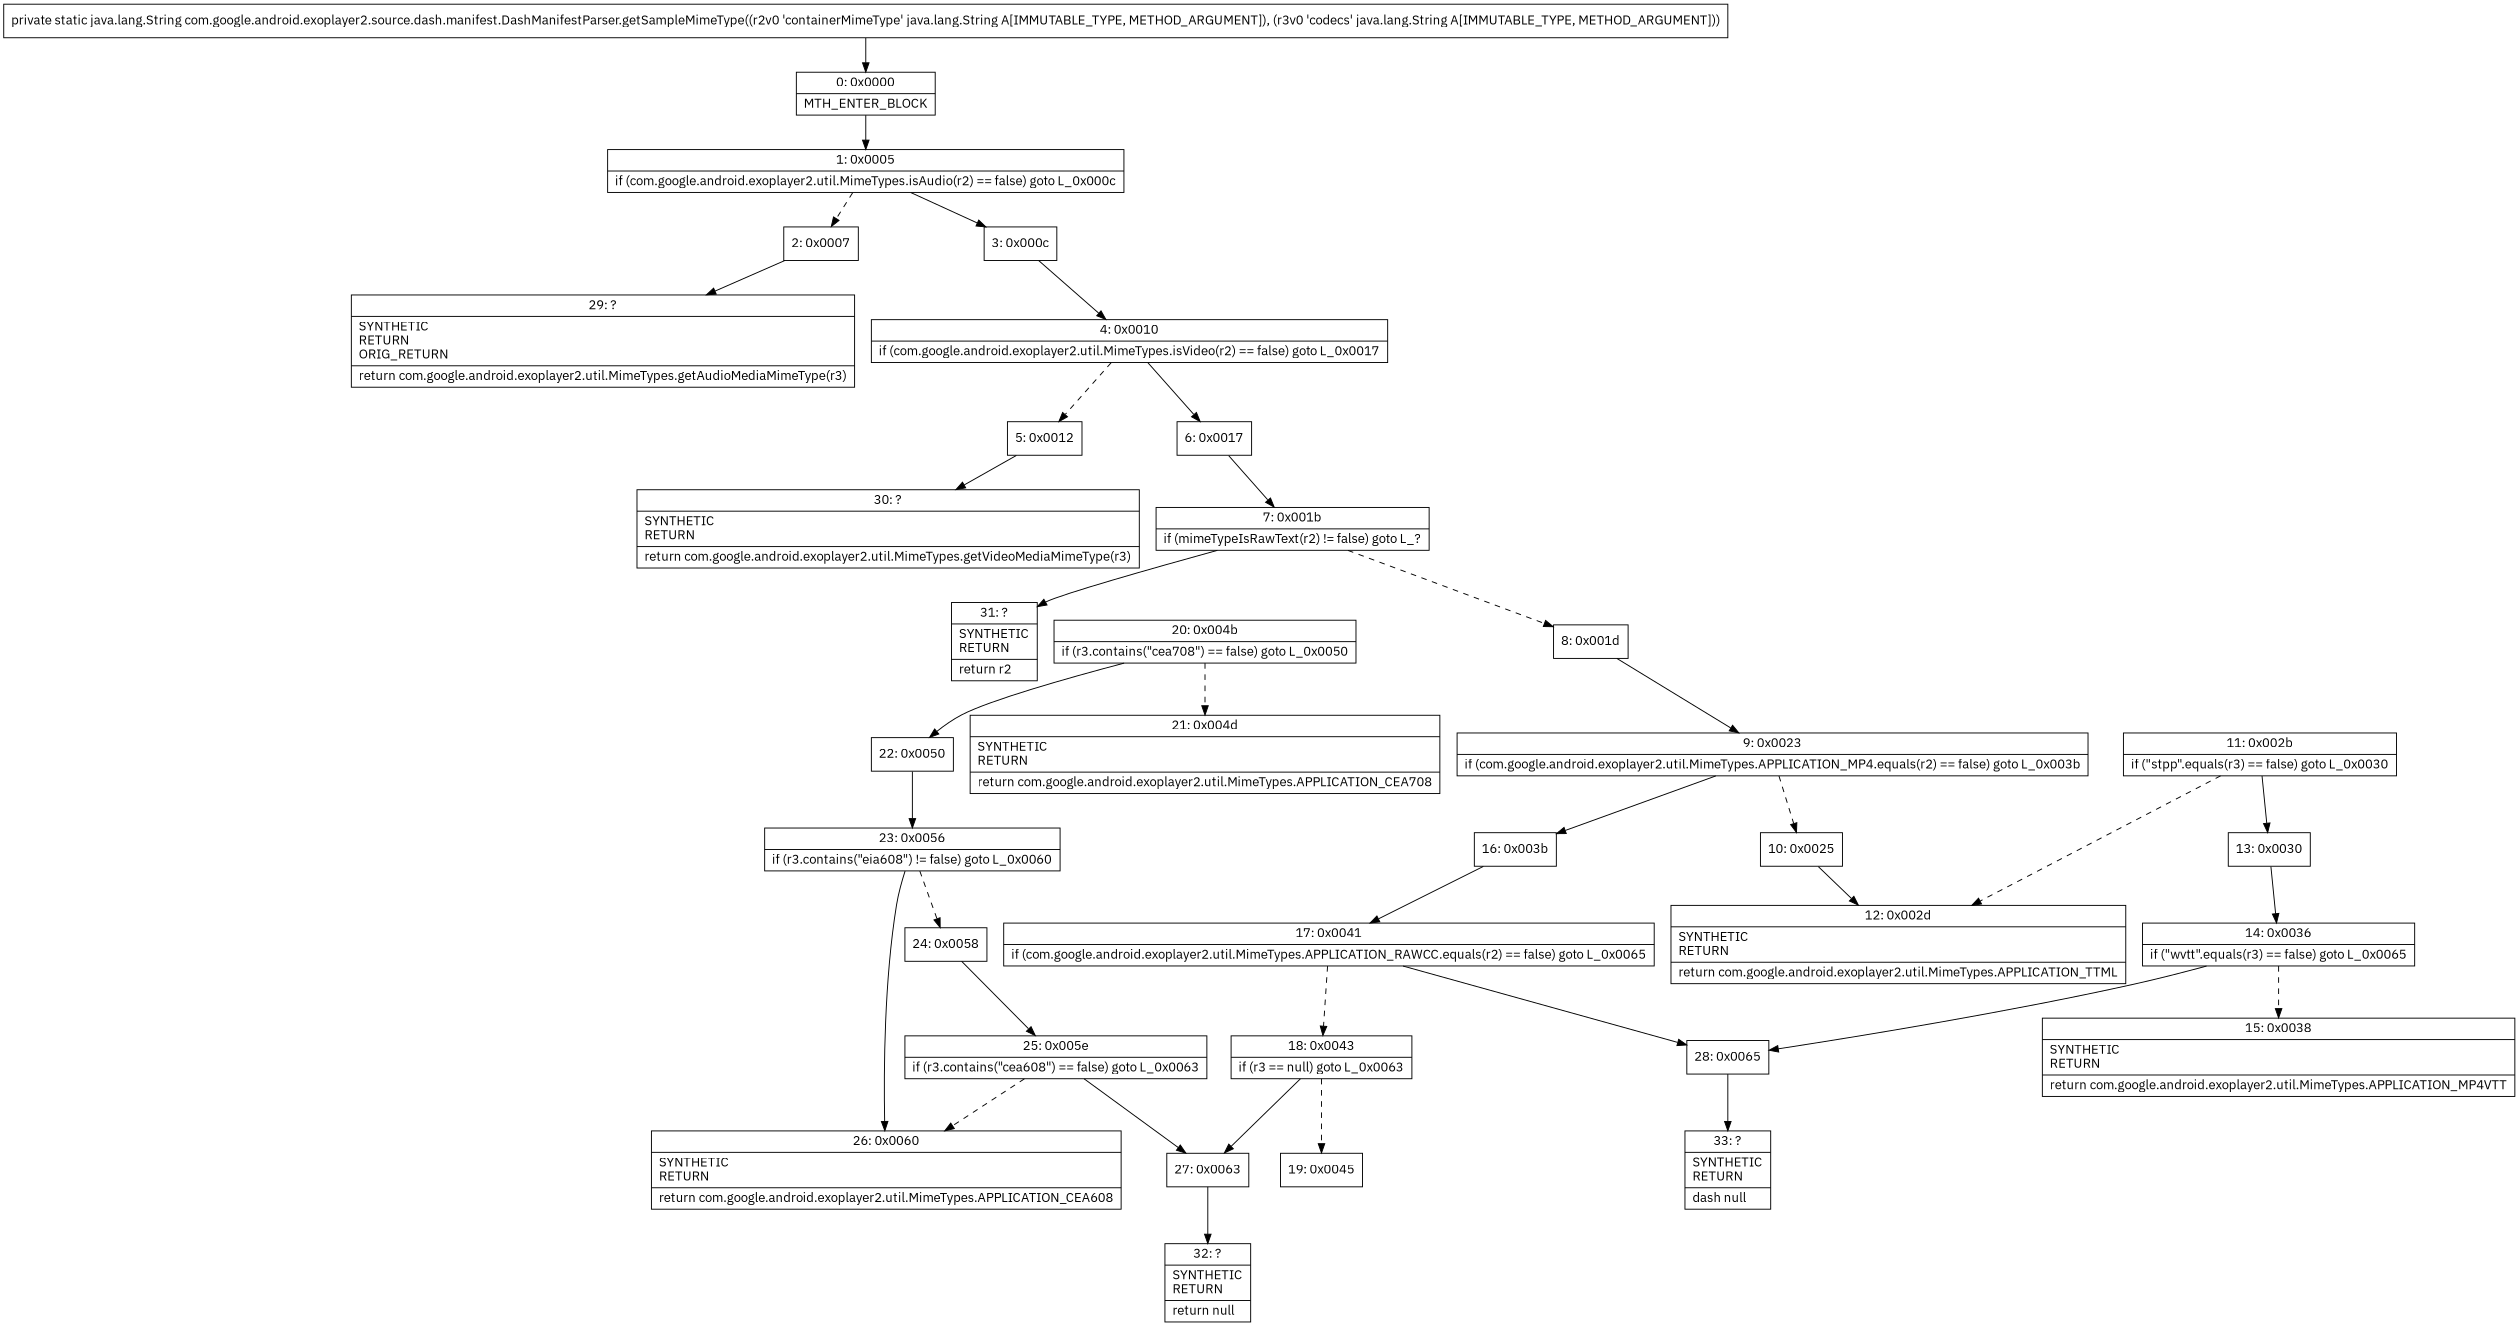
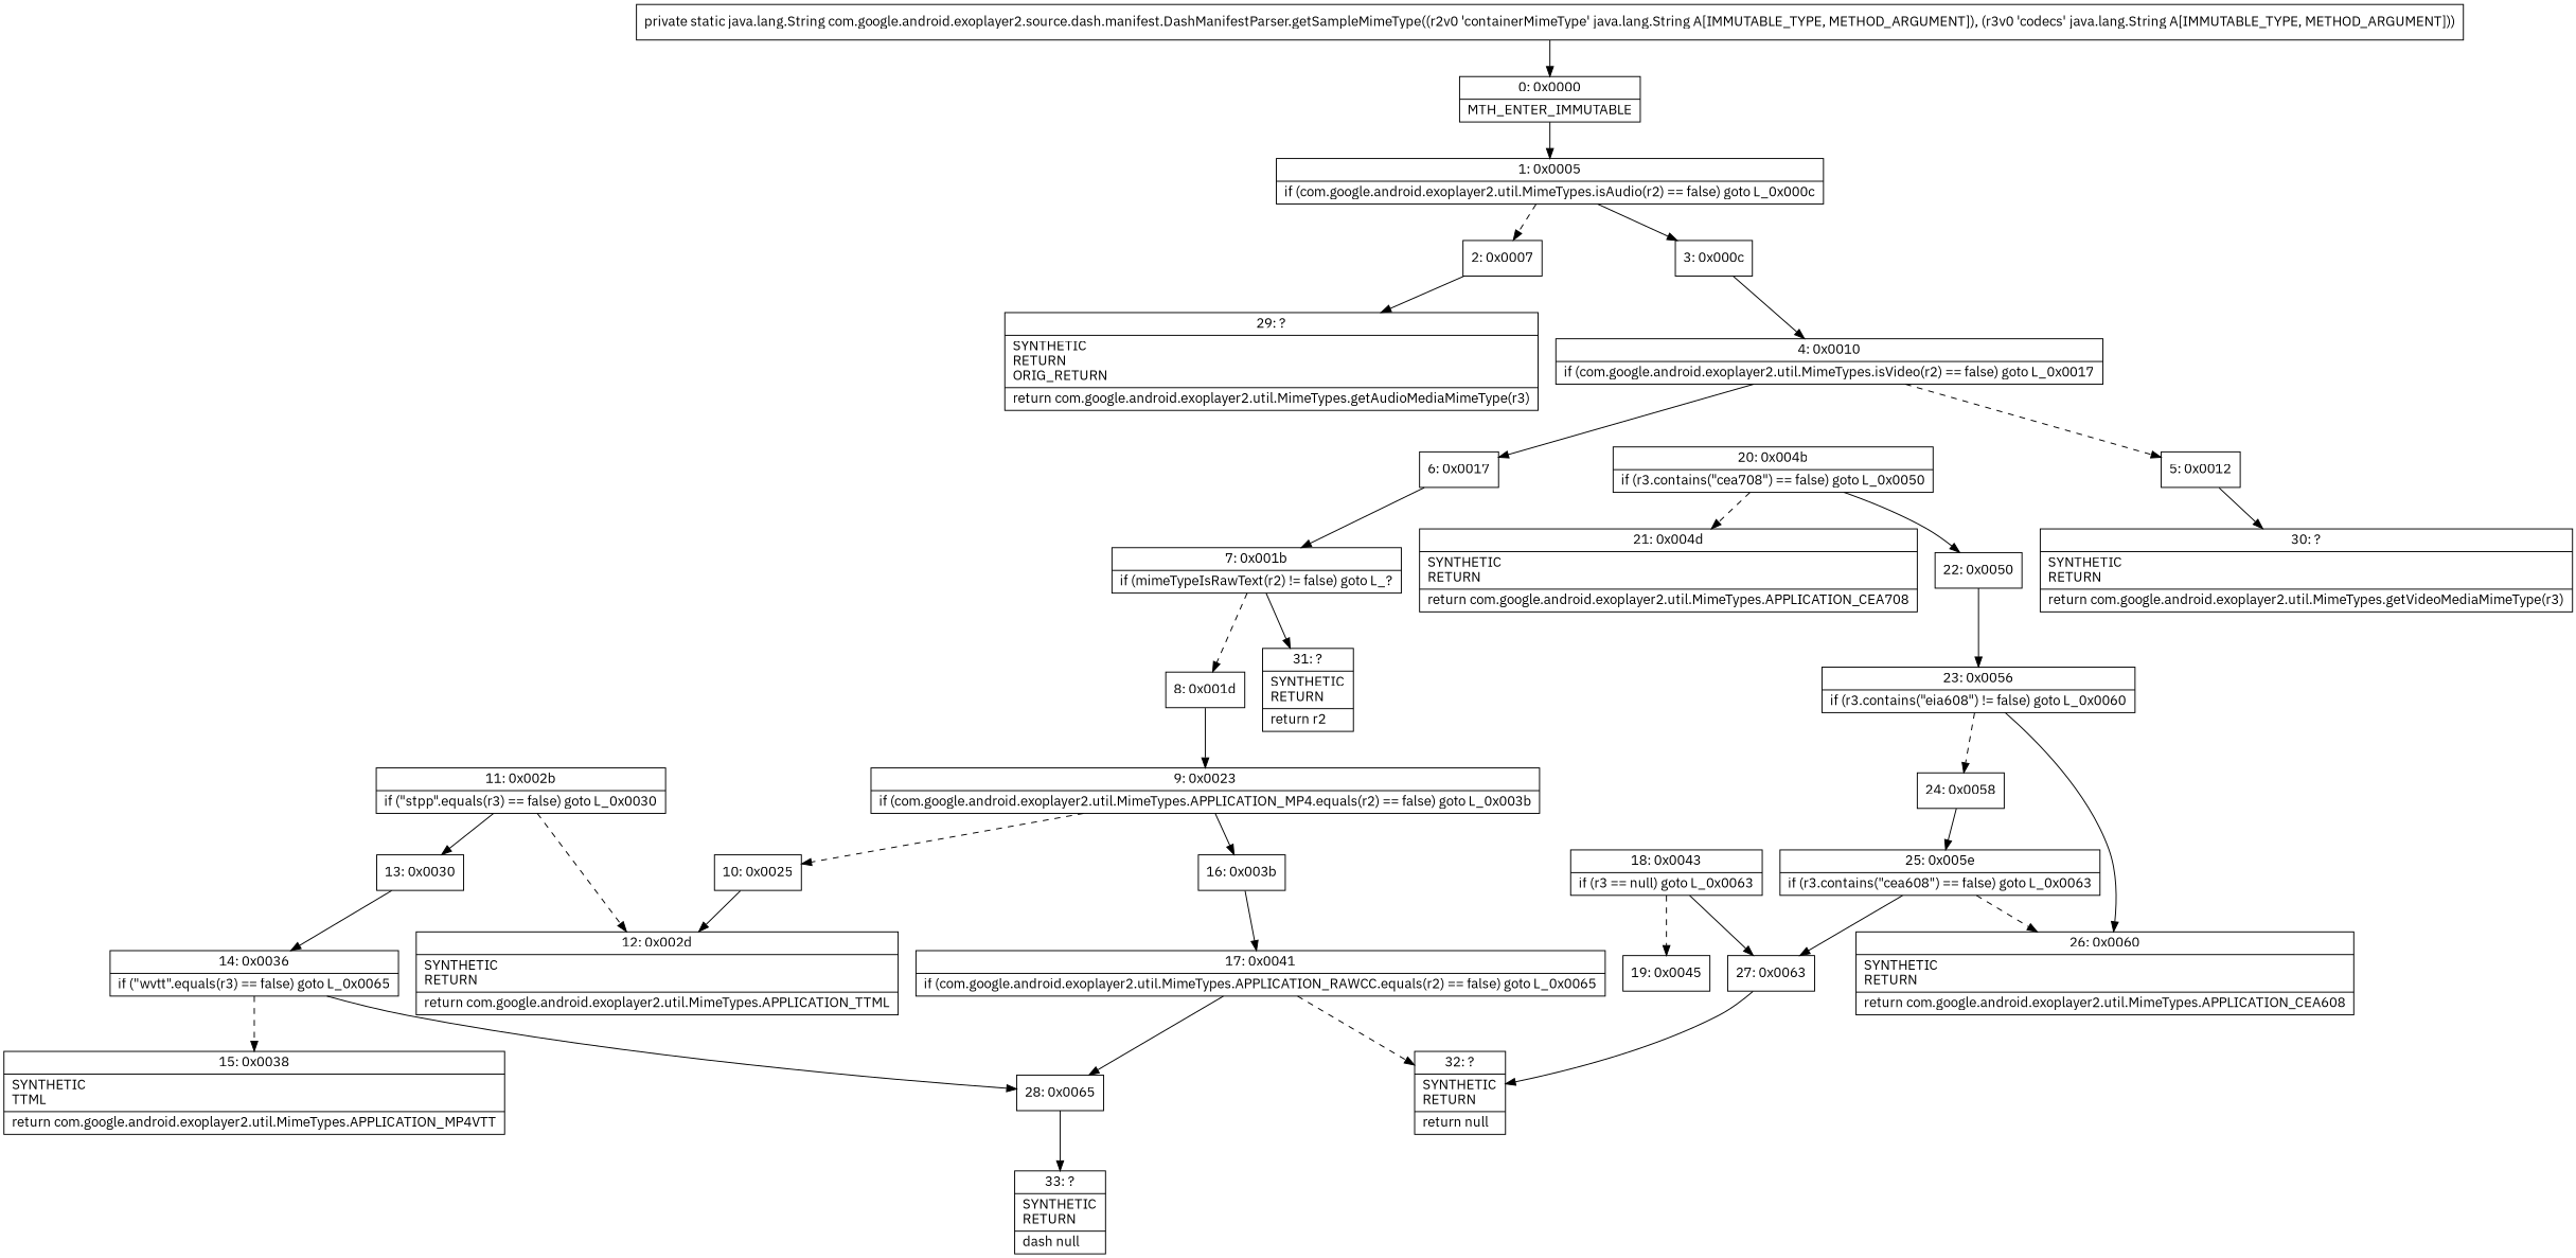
  digraph {
    fontname="IBM Plex Sans"
    node [fontname="IBM Plex Sans" shape=record]
    edge [fontname="IBM Plex Sans"]
-   n1 [label="{0\:\ 0x0000|MTH_ENTER_BLOCK\l}"]
+   n1 [label="{0\:\ 0x0000|MTH_ENTER_IMMUTABLE\l}"]
    n2 [label="{1\:\ 0x0005|if (com.google.android.exoplayer2.util.MimeTypes.isAudio(r2) == false) goto L_0x000c\l}"]
    n3 [label="{2\:\ 0x0007}"]
    n4 [label="{3\:\ 0x000c}"]
    n5 [label="{29\:\ ?|SYNTHETIC\lRETURN\lORIG_RETURN\l|return com.google.android.exoplayer2.util.MimeTypes.getAudioMediaMimeType(r3)\l}"]
    n6 [label="{4\:\ 0x0010|if (com.google.android.exoplayer2.util.MimeTypes.isVideo(r2) == false) goto L_0x0017\l}"]
    n7 [label="{5\:\ 0x0012}"]
    n8 [label="{6\:\ 0x0017}"]
    n9 [label="{30\:\ ?|SYNTHETIC\lRETURN\l|return com.google.android.exoplayer2.util.MimeTypes.getVideoMediaMimeType(r3)\l}"]
    n10 [label="{7\:\ 0x001b|if (mimeTypeIsRawText(r2) != false) goto L_?\l}"]
    n11 [label="{8\:\ 0x001d}"]
    n12 [label="{31\:\ ?|SYNTHETIC\lRETURN\l|return r2\l}"]
    n13 [label="{9\:\ 0x0023|if (com.google.android.exoplayer2.util.MimeTypes.APPLICATION_MP4.equals(r2) == false) goto L_0x003b\l}"]
    n14 [label="{10\:\ 0x0025}"]
    n15 [label="{16\:\ 0x003b}"]
    n16 [label="{12\:\ 0x002d|SYNTHETIC\lRETURN\l|return com.google.android.exoplayer2.util.MimeTypes.APPLICATION_TTML\l}"]
    n17 [label="{17\:\ 0x0041|if (com.google.android.exoplayer2.util.MimeTypes.APPLICATION_RAWCC.equals(r2) == false) goto L_0x0065\l}"]
    n18 [label="{11\:\ 0x002b|if (\"stpp\".equals(r3) == false) goto L_0x0030\l}"]
    n19 [label="{13\:\ 0x0030}"]
    n20 [label="{14\:\ 0x0036|if (\"wvtt\".equals(r3) == false) goto L_0x0065\l}"]
-   n21 [label="{15\:\ 0x0038|SYNTHETIC\lRETURN\l|return com.google.android.exoplayer2.util.MimeTypes.APPLICATION_MP4VTT\l}"]
+   n21 [label="{15\:\ 0x0038|SYNTHETIC\lTTML\l|return com.google.android.exoplayer2.util.MimeTypes.APPLICATION_MP4VTT\l}"]
    n22 [label="{28\:\ 0x0065}"]
    n23 [label="{33\:\ ?|SYNTHETIC\lRETURN\l|dash null\l}"]
    n24 [label="{18\:\ 0x0043|if (r3 == null) goto L_0x0063\l}"]
    n25 [label="{19\:\ 0x0045}"]
    n26 [label="{27\:\ 0x0063}"]
    n27 [label="{32\:\ ?|SYNTHETIC\lRETURN\l|return null\l}"]
    n28 [label="{20\:\ 0x004b|if (r3.contains(\"cea708\") == false) goto L_0x0050\l}"]
    n29 [label="{21\:\ 0x004d|SYNTHETIC\lRETURN\l|return com.google.android.exoplayer2.util.MimeTypes.APPLICATION_CEA708\l}"]
    n30 [label="{22\:\ 0x0050}"]
    n31 [label="{23\:\ 0x0056|if (r3.contains(\"eia608\") != false) goto L_0x0060\l}"]
    n32 [label="{24\:\ 0x0058}"]
    n33 [label="{26\:\ 0x0060|SYNTHETIC\lRETURN\l|return com.google.android.exoplayer2.util.MimeTypes.APPLICATION_CEA608\l}"]
    n34 [label="{25\:\ 0x005e|if (r3.contains(\"cea608\") == false) goto L_0x0063\l}"]
    n35 [label="{private static java.lang.String com.google.android.exoplayer2.source.dash.manifest.DashManifestParser.getSampleMimeType((r2v0 'containerMimeType' java.lang.String A[IMMUTABLE_TYPE, METHOD_ARGUMENT]), (r3v0 'codecs' java.lang.String A[IMMUTABLE_TYPE, METHOD_ARGUMENT])) }"]
    n1 -> n2
    n2 -> n3 [style=dashed]
    n2 -> n4
    n3 -> n5
    n4 -> n6
    n6 -> n7 [style=dashed]
    n6 -> n8
    n7 -> n9
    n8 -> n10
    n10 -> n11 [style=dashed]
    n10 -> n12
    n11 -> n13
    n13 -> n14 [style=dashed]
    n13 -> n15
    n14 -> n16
    n15 -> n17
    n17 -> n22
-   n17 -> n24 [style=dashed]
+   n17 -> n27 [style=dashed]
    n18 -> n16 [style=dashed]
    n18 -> n19
    n19 -> n20
    n20 -> n21 [style=dashed]
    n20 -> n22
    n22 -> n23
    n24 -> n25 [style=dashed]
    n24 -> n26
    n26 -> n27
    n28 -> n29 [style=dashed]
    n28 -> n30
    n30 -> n31
    n31 -> n32 [style=dashed]
    n31 -> n33
    n32 -> n34
    n34 -> n26
    n34 -> n33 [style=dashed]
    n35 -> n1
  }
